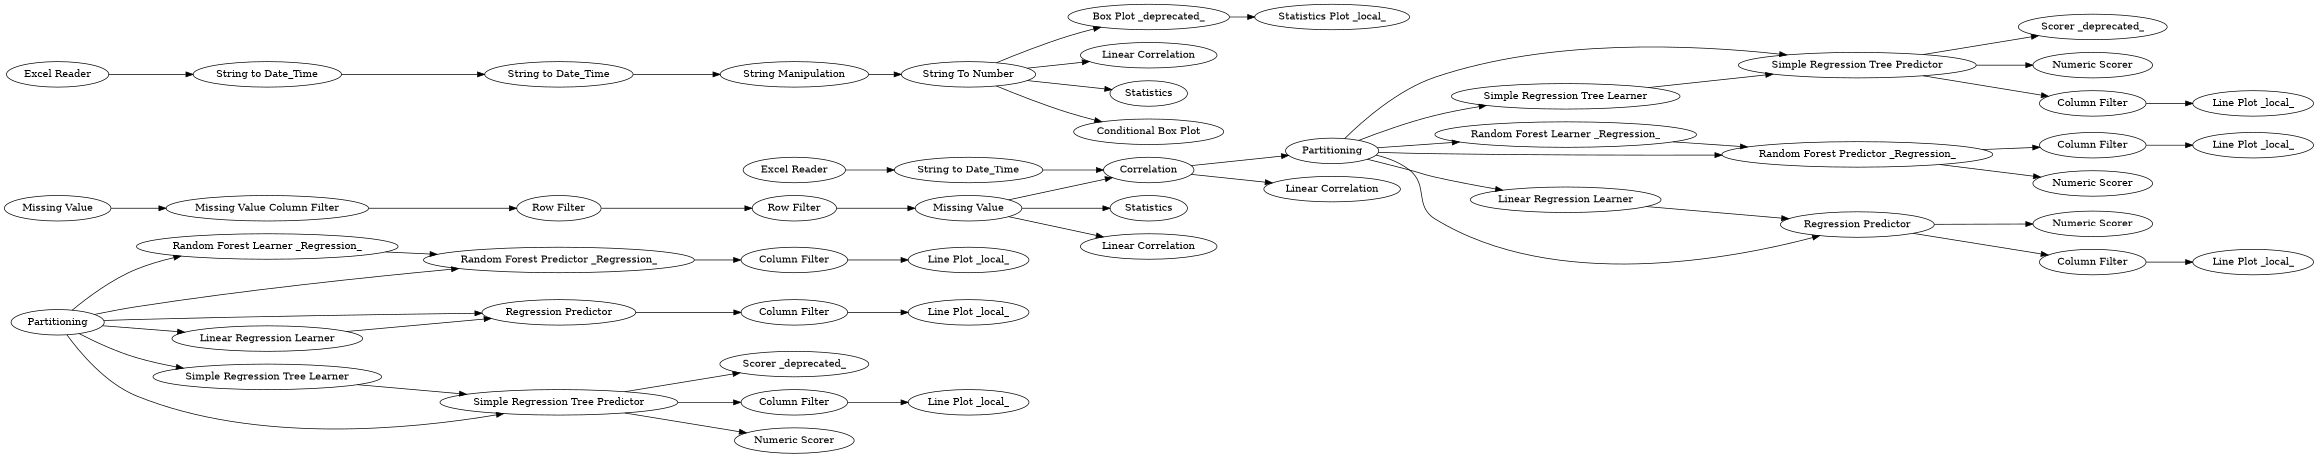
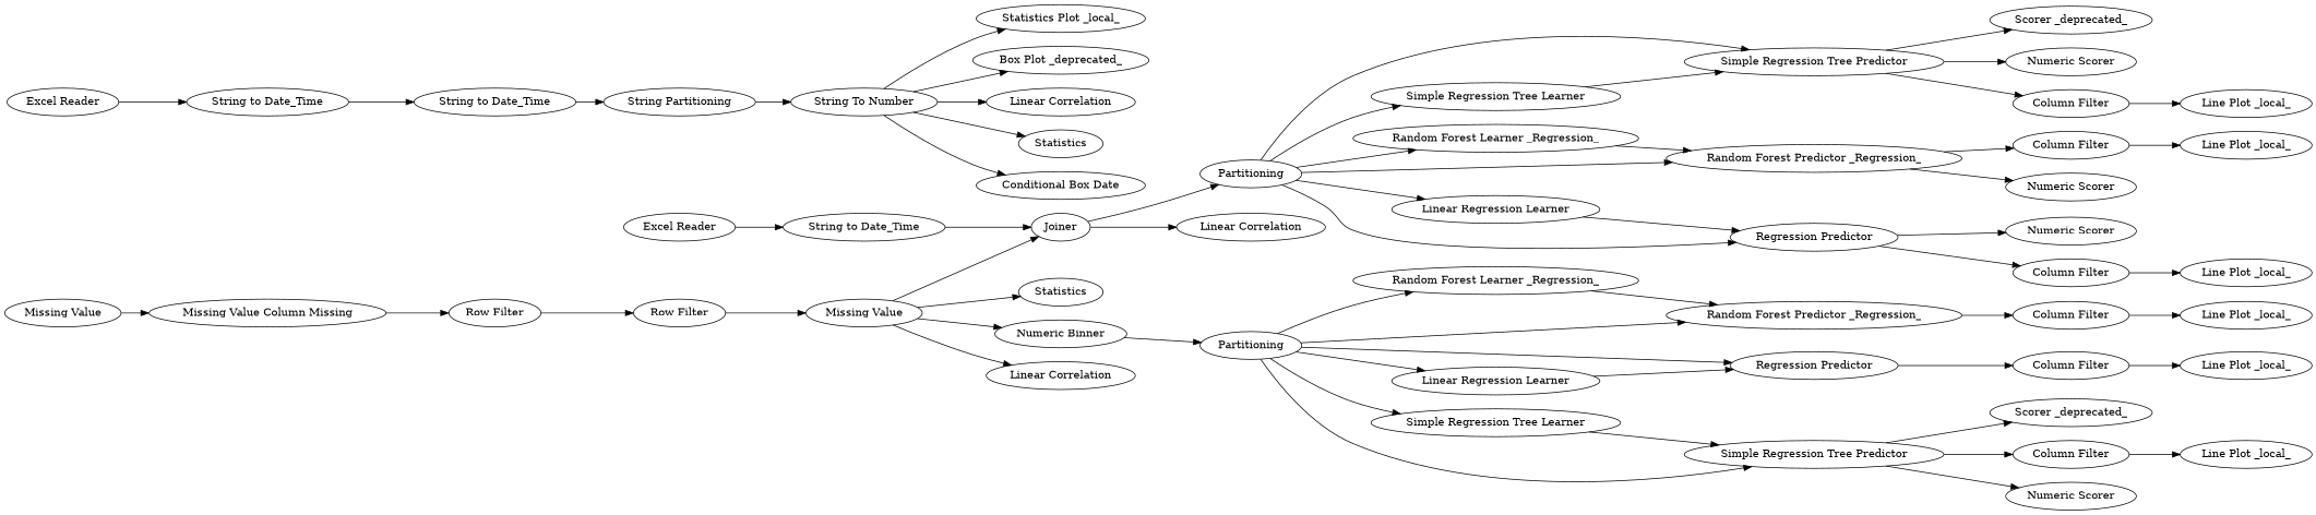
  digraph {
    rankdir=LR
    n1 [label="Random Forest Learner _Regression_"]
    n2 [label="Random Forest Predictor _Regression_"]
    n3 [label="Column Filter"]
    n4 [label="Line Plot _local_"]
    n5 [label=Partitioning]
    n6 [label="Simple Regression Tree Predictor"]
    n7 [label="Random Forest Learner _Regression_"]
    n8 [label="Random Forest Predictor _Regression_"]
    n9 [label="Simple Regression Tree Learner"]
    n10 [label="Linear Regression Learner"]
    n11 [label="Regression Predictor"]
    n12 [label="Scorer _deprecated_"]
    n13 [label="Numeric Scorer"]
    n14 [label="Column Filter"]
    n15 [label="Column Filter"]
    n16 [label="Numeric Scorer"]
    n17 [label="Numeric Scorer"]
    n18 [label="Column Filter"]
    n19 [label="Line Plot _local_"]
-   n20 [label="Missing Value Column Filter"]
+   n20 [label="Missing Value Column Missing"]
    n21 [label="Row Filter"]
    n22 [label="Row Filter"]
    n23 [label="Missing Value"]
    n24 [label="String to Date_Time"]
-   n25 [label="String Manipulation"]
+   n25 [label="String Partitioning"]
    n26 [label="String To Number"]
    n27 [label="Statistics Plot _local_"]
    n28 [label="Box Plot _deprecated_"]
    n29 [label="Linear Correlation"]
    n30 [label=Statistics]
-   n31 [label="Conditional Box Plot"]
-   n32 [label=Correlation]
+   n31 [label="Conditional Box Date"]
+   n32 [label=Joiner]
    n33 [label="Linear Correlation"]
    n34 [label="Line Plot _local_"]
    n35 [label=Statistics]
+   n36 [label="Numeric Binner"]
    n37 [label="Linear Correlation"]
    n38 [label=Partitioning]
    n39 [label="Regression Predictor"]
    n40 [label="Linear Regression Learner"]
    n41 [label="Simple Regression Tree Learner"]
    n42 [label="Simple Regression Tree Predictor"]
    n43 [label="Column Filter"]
    n44 [label="Scorer _deprecated_"]
    n45 [label="Column Filter"]
    n46 [label="Numeric Scorer"]
    n47 [label="Line Plot _local_"]
    n48 [label="Excel Reader"]
    n49 [label="String to Date_Time"]
    n50 [label="Line Plot _local_"]
    n51 [label="Missing Value"]
    n52 [label="Line Plot _local_"]
    n53 [label="Excel Reader"]
    n54 [label="String to Date_Time"]
    n1 -> n2
    n2 -> n3
    n3 -> n4
    n5 -> n6
    n5 -> n7
    n5 -> n8
    n5 -> n9
    n5 -> n10
    n5 -> n11
    n6 -> n12
    n6 -> n13
    n6 -> n14
    n7 -> n8
    n8 -> n15
    n8 -> n16
    n9 -> n6
    n10 -> n11
    n11 -> n17
    n11 -> n18
    n14 -> n19
    n15 -> n34
    n18 -> n50
    n20 -> n21
    n21 -> n22
    n22 -> n23
    n23 -> n32
    n23 -> n35
+   n23 -> n36
    n23 -> n37
    n24 -> n25
    n25 -> n26
-   n28 -> n27
+   n26 -> n27
    n26 -> n28
    n26 -> n29
    n26 -> n30
    n26 -> n31
    n32 -> n5
    n32 -> n33
+   n36 -> n38
    n38 -> n1
    n38 -> n2
    n38 -> n39
    n38 -> n40
    n38 -> n41
    n38 -> n42
    n39 -> n43
    n40 -> n39
    n41 -> n42
    n42 -> n44
    n42 -> n45
    n42 -> n46
    n43 -> n47
    n45 -> n52
    n48 -> n49
    n49 -> n24
    n51 -> n20
    n53 -> n54
    n54 -> n32
  }
